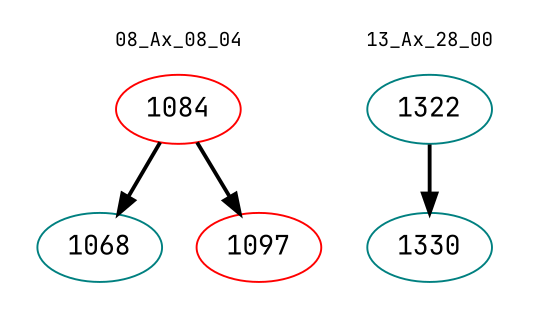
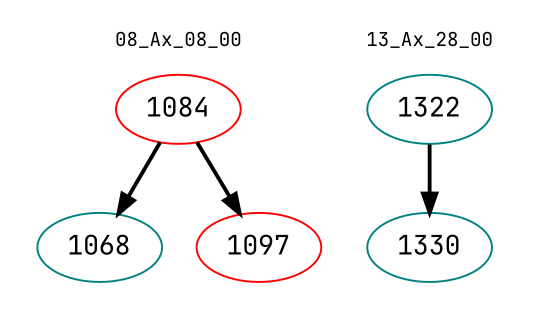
  digraph {
    fontname="JetBrains Mono"
    node [color=teal fontname="JetBrains Mono"]
    edge [color=black fontname="JetBrains Mono" style=bold]
    n1 [color=red label=1084]
    n2 [label=1068]
    n3 [color=red label=1097]
    n4 [label=1322]
    n5 [label=1330]
    subgraph cluster_1 {
      color=white
      fontsize=10
-     label="08_Ax_08_04"
+     label="08_Ax_08_00"
      n1
      n2
      n3
    }
    subgraph cluster_2 {
      color=white
      fontsize=10
      label="13_Ax_28_00"
      n4
      n5
    }
    n1 -> n2
    n1 -> n3
    n4 -> n5
  }
